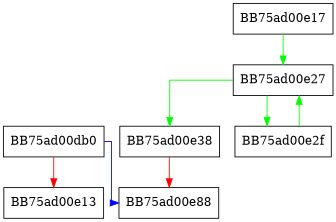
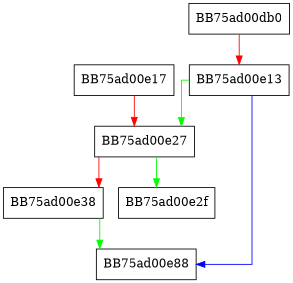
  digraph {
    splines=ortho
    node [shape=box]
    edge [color=red]
    BB75ad00db0
    BB75ad00e13
    BB75ad00e17
    BB75ad00e27
    BB75ad00e88
    BB75ad00e38
    BB75ad00e2f
    BB75ad00db0 -> BB75ad00e13
-   BB75ad00db0 -> BB75ad00e88 [color=blue]
-   BB75ad00e17 -> BB75ad00e27 [color=green]
-   BB75ad00e27 -> BB75ad00e38 [color=green]
+   BB75ad00e13 -> BB75ad00e88 [color=blue]
+   BB75ad00e17 -> BB75ad00e27
+   BB75ad00e27 -> BB75ad00e38
    BB75ad00e27 -> BB75ad00e2f [color=green]
-   BB75ad00e38 -> BB75ad00e88
-   BB75ad00e2f -> BB75ad00e27 [color=green]
+   BB75ad00e38 -> BB75ad00e88 [color=green]
+   BB75ad00e13 -> BB75ad00e27 [color=green]
  }
